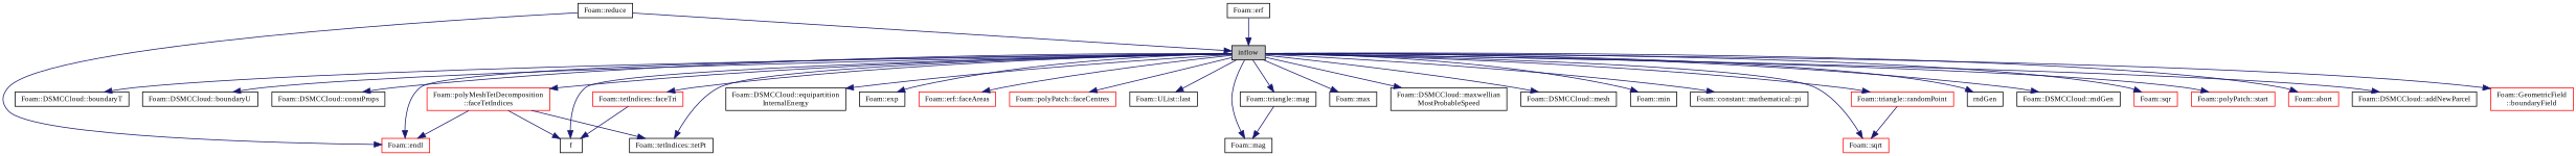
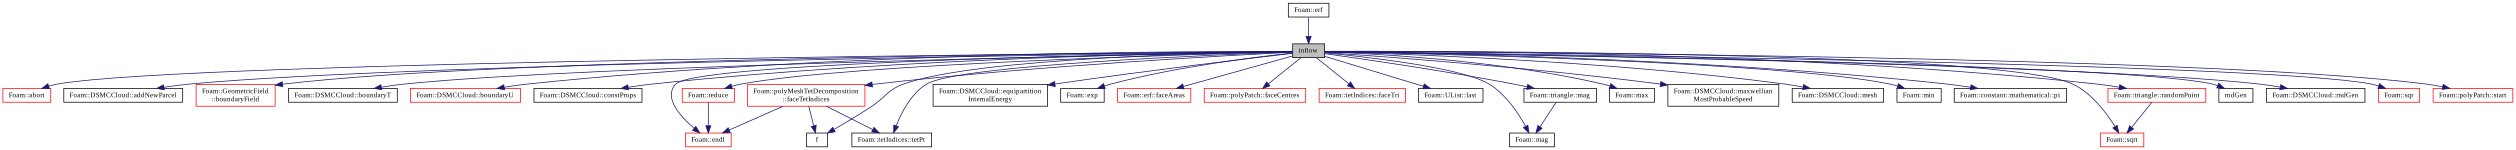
  digraph {
    fontname="Liberation Serif"
    rankdir=TB
    node [color=black fontname="Liberation Serif" fontsize=10 shape=record]
    edge [color=midnightblue fontname="Liberation Serif" fontsize=10 labelfontname=Helvetica labelfontsize=10 style=solid]
    n1 [fillcolor=grey75 fontcolor=black height=0.2 label=inflow style=filled width=0.4]
    n2 [color=red height=0.2 label="Foam::abort" width=0.4]
    n3 [height=0.2 label="Foam::DSMCCloud::addNewParcel" width=0.4]
    n4 [color=red height=0.2 label="Foam::GeometricField\l::boundaryField" width=0.4]
    n5 [height=0.2 label="Foam::DSMCCloud::boundaryT" width=0.4]
-   n6 [height=0.2 label="Foam::DSMCCloud::boundaryU" width=0.4]
+   n6 [color=red height=0.2 label="Foam::DSMCCloud::boundaryU" width=0.4]
    n7 [height=0.2 label="Foam::DSMCCloud::constProps" width=0.4]
    n8 [color=red height=0.2 label="Foam::endl" width=0.4]
    n9 [height=0.2 label="Foam::DSMCCloud::equipartition\lInternalEnergy" width=0.4]
    n10 [height=0.2 label="Foam::exp" width=0.4]
    n11 [height=0.2 label=f width=0.4]
    n12 [color=red height=0.2 label="Foam::erf::faceAreas" width=0.4]
    n13 [color=red height=0.2 label="Foam::polyPatch::faceCentres" width=0.4]
    n14 [color=red height=0.2 label="Foam::polyMeshTetDecomposition\l::faceTetIndices" width=0.4]
    n15 [height=0.2 label="Foam::tetIndices::tetPt" width=0.4]
    n16 [color=red height=0.2 label="Foam::tetIndices::faceTri" width=0.4]
    n17 [height=0.2 label="Foam::UList::last" width=0.4]
    n18 [height=0.2 label="Foam::triangle::mag" width=0.4]
    n19 [height=0.2 label="Foam::mag" width=0.4]
    n20 [height=0.2 label="Foam::max" width=0.4]
    n21 [height=0.2 label="Foam::DSMCCloud::maxwellian\lMostProbableSpeed" width=0.4]
    n22 [height=0.2 label="Foam::DSMCCloud::mesh" width=0.4]
    n23 [height=0.2 label="Foam::min" width=0.4]
    n24 [height=0.2 label="Foam::constant::mathematical::pi" width=0.4]
    n25 [color=red height=0.2 label="Foam::triangle::randomPoint" width=0.4]
    n26 [color=red height=0.2 label="Foam::sqrt" width=0.4]
-   n27 [height=0.2 label="Foam::reduce" width=0.4]
+   n27 [color=red height=0.2 label="Foam::reduce" width=0.4]
    n28 [height=0.2 label=rndGen width=0.4]
    n29 [height=0.2 label="Foam::DSMCCloud::rndGen" width=0.4]
    n30 [color=red height=0.2 label="Foam::sqr" width=0.4]
    n31 [color=red height=0.2 label="Foam::polyPatch::start" width=0.4]
    n32 [height=0.2 label="Foam::erf" width=0.4]
    n1 -> n2
    n1 -> n3
    n1 -> n4
    n1 -> n5
    n1 -> n6
    n1 -> n7
    n1 -> n8
    n1 -> n9
    n1 -> n10
    n1 -> n11
    n1 -> n12
    n1 -> n13
    n1 -> n14
    n1 -> n15
    n1 -> n16
    n1 -> n17
    n1 -> n18
    n1 -> n19
    n1 -> n20
    n1 -> n21
    n1 -> n22
    n1 -> n23
    n1 -> n24
    n1 -> n25
    n1 -> n26
-   n27 -> n1
+   n1 -> n27
    n1 -> n28
    n1 -> n29
    n1 -> n30
    n1 -> n31
    n14 -> n8
    n14 -> n11
    n14 -> n15
-   n16 -> n11
    n18 -> n19
    n25 -> n26
    n27 -> n8
    n32 -> n1
  }
